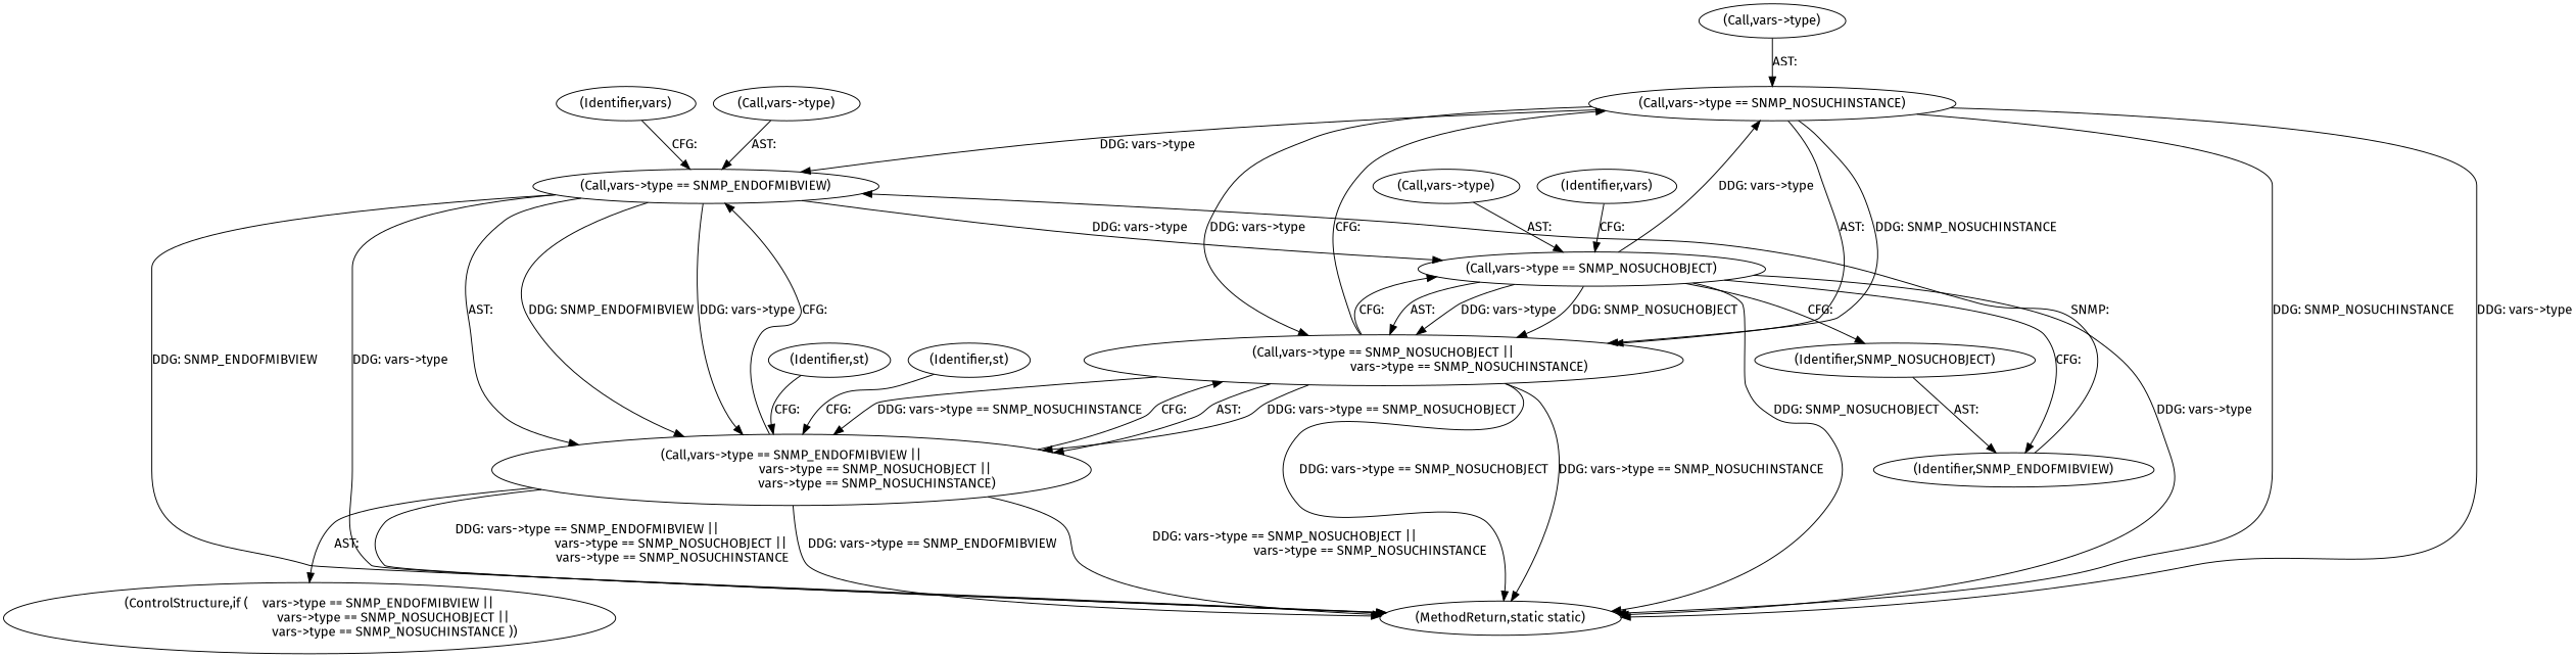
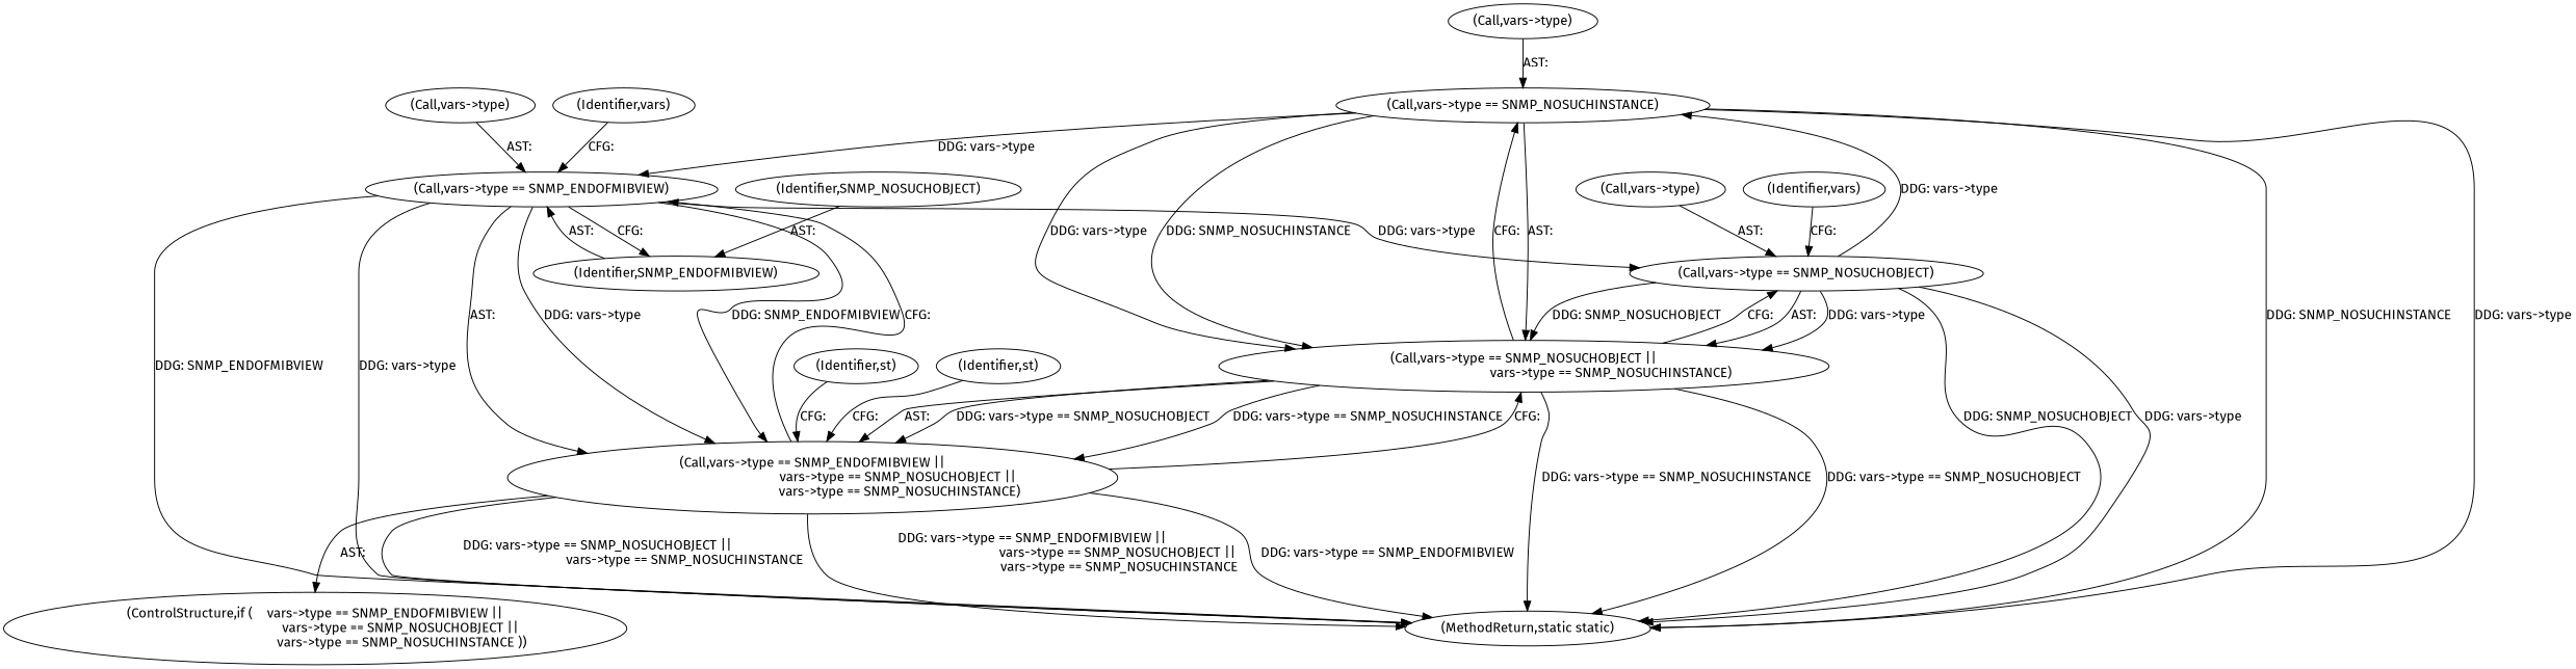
  digraph {
    fontname="Fira Sans"
    node [fontname="Fira Sans"]
    edge [fontname="Fira Sans"]
    n1 [label="(Call,vars->type == SNMP_NOSUCHINSTANCE)"]
    n2 [label="(Call,vars->type == SNMP_ENDOFMIBVIEW)"]
    n3 [label="(Call,vars->type == SNMP_NOSUCHOBJECT ||\n                                                vars->type == SNMP_NOSUCHINSTANCE)"]
    n4 [label="(MethodReturn,static static)"]
    n5 [label="(Call,vars->type == SNMP_NOSUCHOBJECT)"]
    n6 [label="(Call,vars->type == SNMP_ENDOFMIBVIEW ||\n                                               vars->type == SNMP_NOSUCHOBJECT ||\n                                                vars->type == SNMP_NOSUCHINSTANCE)"]
    n7 [label="(Identifier,SNMP_ENDOFMIBVIEW)"]
    n8 [label="(Identifier,SNMP_NOSUCHOBJECT)"]
    n9 [label="(ControlStructure,if (    vars->type == SNMP_ENDOFMIBVIEW ||\n                                               vars->type == SNMP_NOSUCHOBJECT ||\n                                                vars->type == SNMP_NOSUCHINSTANCE ))"]
    n10 [label="(Call,vars->type)"]
    n11 [label="(Identifier,st)"]
    n12 [label="(Identifier,vars)"]
    n13 [label="(Call,vars->type)"]
    n14 [label="(Identifier,vars)"]
    n15 [label="(Identifier,st)"]
    n16 [label="(Call,vars->type)"]
    n1 -> n2 [label="DDG: vars->type"]
    n1 -> n3 [label="AST: "]
    n1 -> n3 [label="DDG: vars->type"]
    n1 -> n3 [label="DDG: SNMP_NOSUCHINSTANCE"]
    n1 -> n4 [label="DDG: SNMP_NOSUCHINSTANCE"]
    n1 -> n4 [label="DDG: vars->type"]
    n2 -> n4 [label="DDG: SNMP_ENDOFMIBVIEW"]
    n2 -> n4 [label="DDG: vars->type"]
    n2 -> n5 [label="DDG: vars->type"]
    n2 -> n6 [label="AST: "]
    n2 -> n6 [label="DDG: vars->type"]
    n2 -> n6 [label="DDG: SNMP_ENDOFMIBVIEW"]
-   n5 -> n7 [label="CFG: "]
+   n2 -> n7 [label="CFG: "]
    n3 -> n1 [label="CFG: "]
    n3 -> n4 [label="DDG: vars->type == SNMP_NOSUCHINSTANCE"]
    n3 -> n4 [label="DDG: vars->type == SNMP_NOSUCHOBJECT"]
    n3 -> n5 [label="CFG: "]
    n3 -> n6 [label="AST: "]
    n3 -> n6 [label="DDG: vars->type == SNMP_NOSUCHOBJECT"]
    n3 -> n6 [label="DDG: vars->type == SNMP_NOSUCHINSTANCE"]
    n5 -> n1 [label="DDG: vars->type"]
    n5 -> n3 [label="AST: "]
    n5 -> n3 [label="DDG: vars->type"]
    n5 -> n3 [label="DDG: SNMP_NOSUCHOBJECT"]
    n5 -> n4 [label="DDG: SNMP_NOSUCHOBJECT"]
    n5 -> n4 [label="DDG: vars->type"]
-   n5 -> n8 [label="CFG: "]
    n6 -> n2 [label="CFG: "]
    n6 -> n3 [label="CFG: "]
    n6 -> n4 [label="DDG: vars->type == SNMP_NOSUCHOBJECT ||\n                                                vars->type == SNMP_NOSUCHINSTANCE"]
    n6 -> n4 [label="DDG: vars->type == SNMP_ENDOFMIBVIEW ||\n                                               vars->type == SNMP_NOSUCHOBJECT ||\n                                                vars->type == SNMP_NOSUCHINSTANCE"]
    n6 -> n4 [label="DDG: vars->type == SNMP_ENDOFMIBVIEW"]
    n6 -> n9 [label="AST: "]
-   n7 -> n2 [label="SNMP: "]
+   n7 -> n2 [label="AST: "]
    n8 -> n7 [label="AST: "]
    n10 -> n5 [label="AST: "]
    n11 -> n6 [label="CFG: "]
    n12 -> n2 [label="CFG: "]
    n13 -> n1 [label="AST: "]
    n14 -> n5 [label="CFG: "]
    n15 -> n6 [label="CFG: "]
    n16 -> n2 [label="AST: "]
  }
